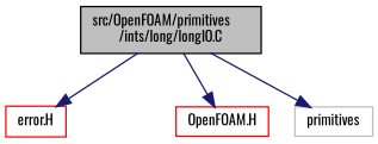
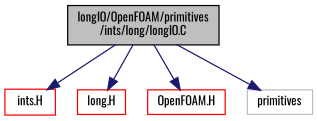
  digraph {
    fontname=Oswald
    node [color=red fontname=Oswald fontsize=10 shape=record]
    edge [color=midnightblue fontname=Oswald fontsize=10 labelfontname=FreeSans labelfontsize=10 style=solid]
-   n1 [color=black fillcolor=grey75 fontcolor=black height=0.2 label="src/OpenFOAM/primitives\l/ints/long/longIO.C" style=filled width=0.4]
-   n2 [height=0.2 label="error.H" width=0.4]
+   n1 [color=black fillcolor=grey75 fontcolor=black height=0.2 label="longIO/OpenFOAM/primitives\l/ints/long/longIO.C" style=filled width=0.4]
+   n2 [height=0.2 label="ints.H" width=0.4]
+   n3 [height=0.2 label="long.H" width=0.4]
    n4 [height=0.2 label="OpenFOAM.H" width=0.4]
    n5 [color=grey75 height=0.2 label=primitives width=0.4]
    n1 -> n2
+   n1 -> n3
    n1 -> n4
    n1 -> n5
  }
